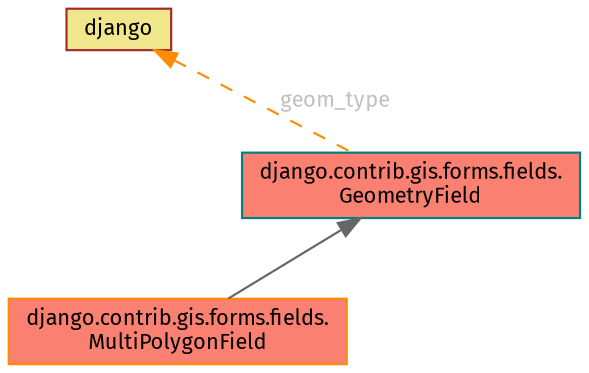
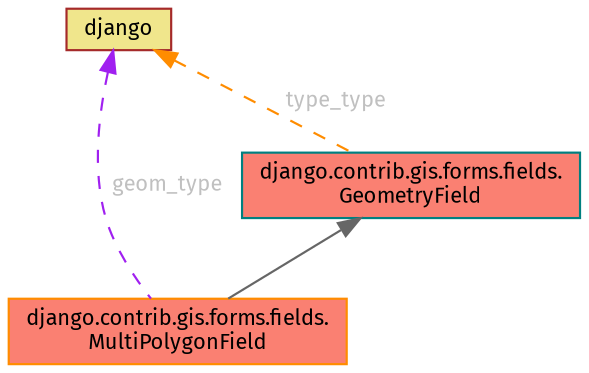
  digraph {
    fontname="Fira Sans"
    node [fillcolor=salmon fontname="Fira Sans" fontsize=10 shape=box style=filled]
    edge [dir=back fontname="Fira Sans" fontsize=10 labelfontname=Helvetica labelfontsize=10 style=dashed fontcolor=grey]
    n1 [color=darkorange fontcolor=black height=0.2 label="django.contrib.gis.forms.fields.\lMultiPolygonField" width=0.4]
    n2 [color=teal height=0.2 label="django.contrib.gis.forms.fields.\lGeometryField" width=0.4]
    n3 [color=brown fillcolor=khaki height=0.2 label=django width=0.4]
    n2 -> n1 [color=gray40 style=solid fontcolor=""]
-   n3 -> n2 [color=darkorange label=" geom_type"]
+   n3 -> n1 [color=purple label=" geom_type"]
+   n3 -> n2 [color=darkorange label=" type_type"]
  }
